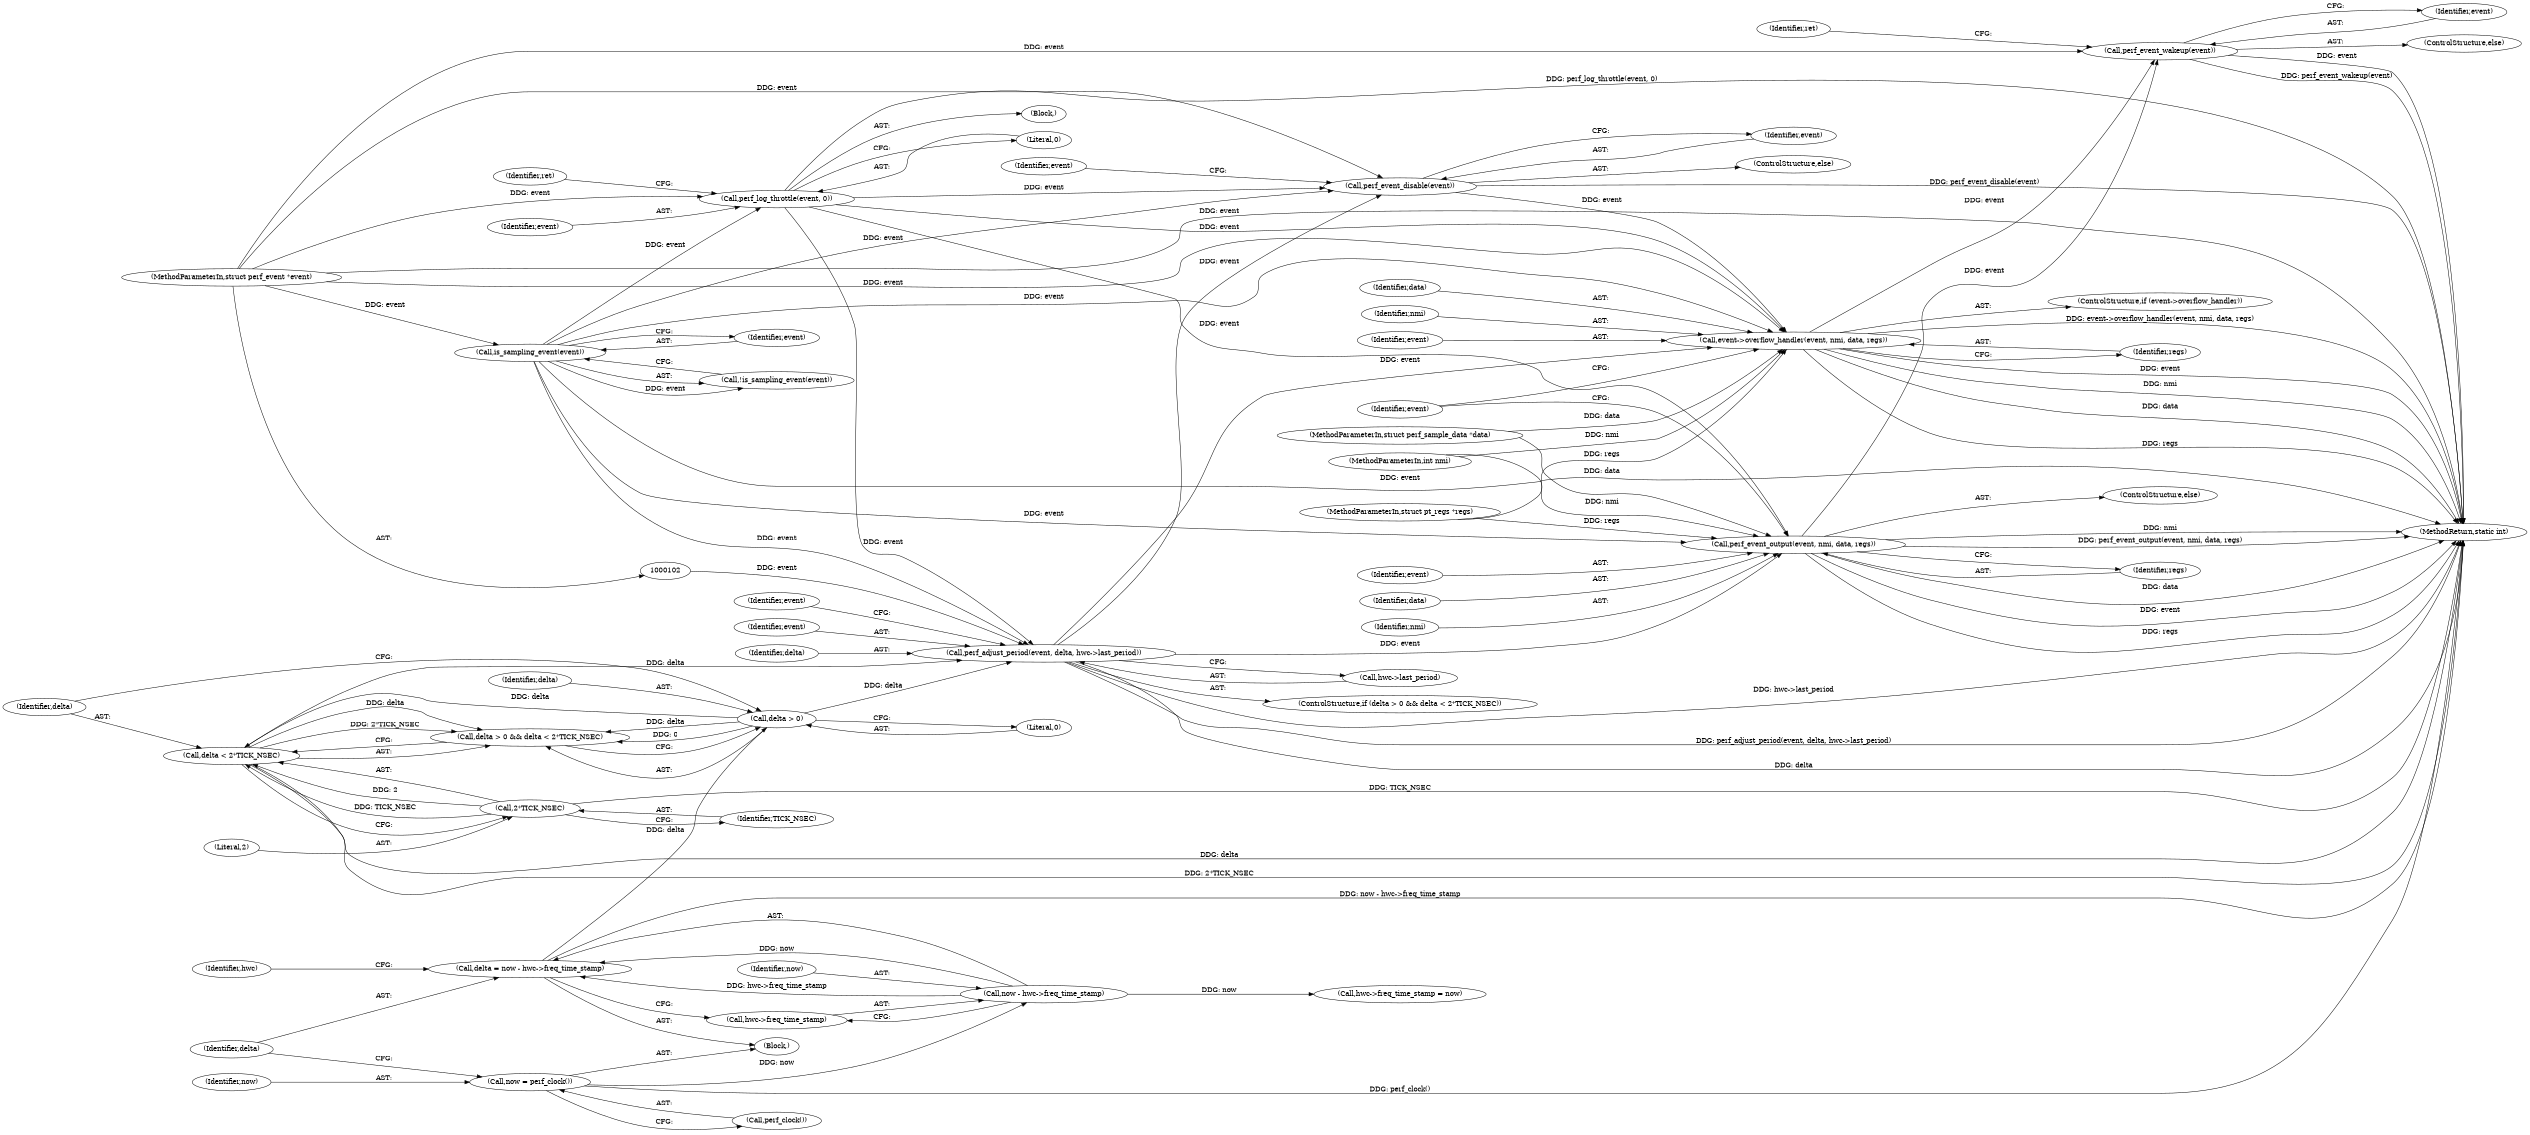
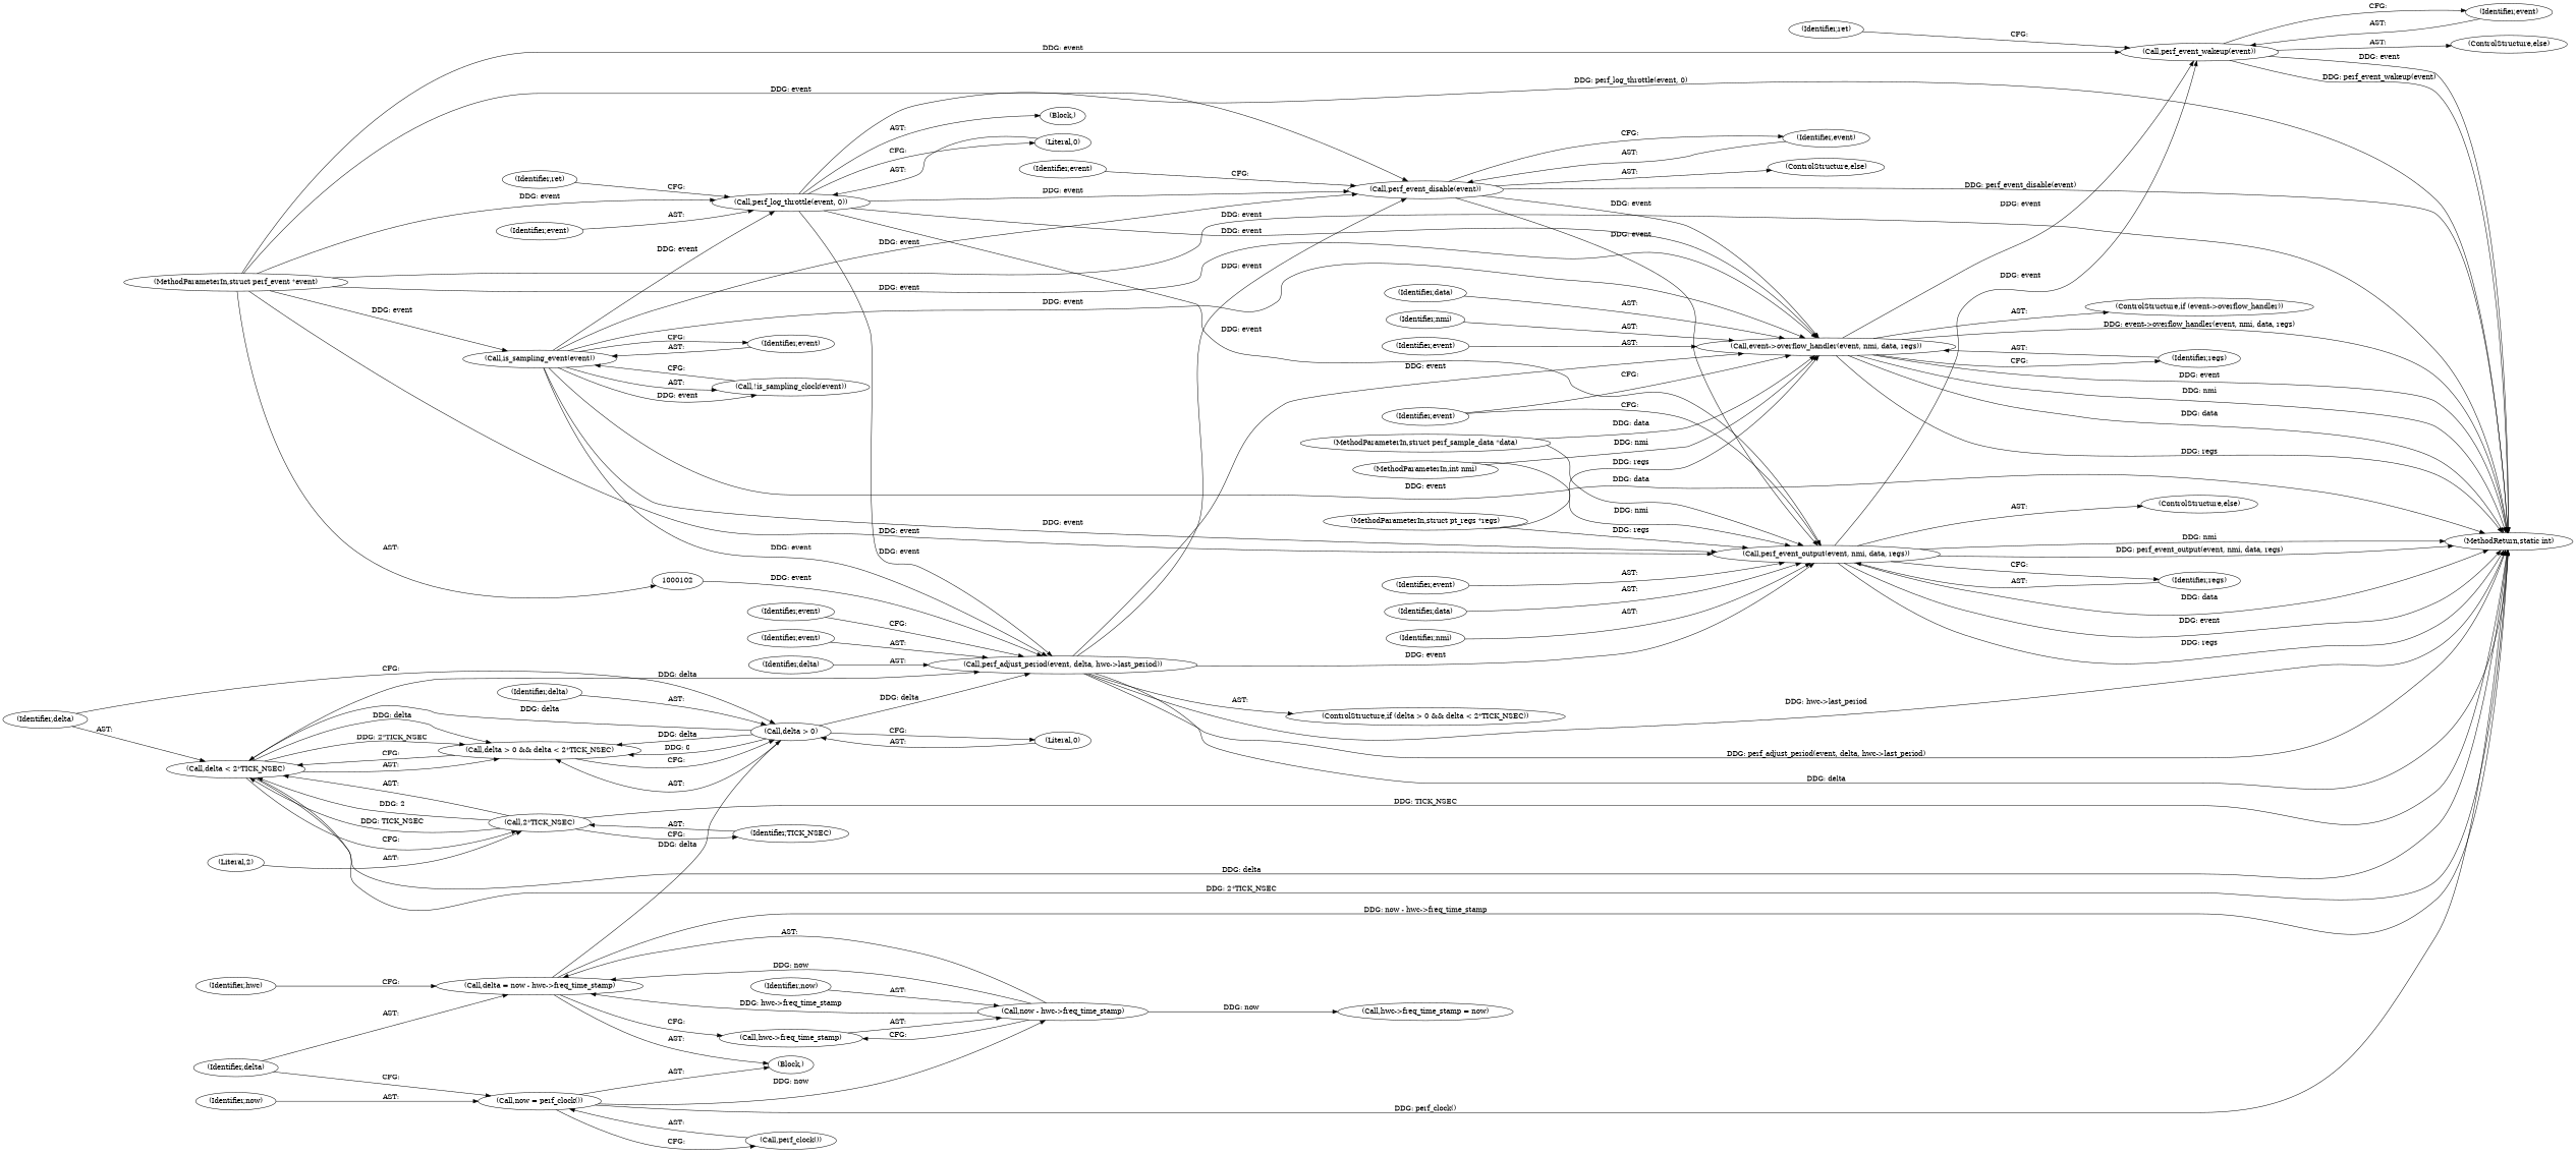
  digraph {
    rankdir=LR
    n1 [label="(Call,perf_adjust_period(event, delta, hwc->last_period))"]
    n2 [label="(Call,perf_event_disable(event))"]
    n3 [label="(Call,event->overflow_handler(event, nmi, data, regs))"]
    n4 [label="(Call,perf_event_output(event, nmi, data, regs))"]
-   n5 [label="(Call,hwc->last_period)"]
    n6 [label="(ControlStructure,if (delta > 0 && delta < 2*TICK_NSEC))"]
    n7 [label="(MethodReturn,static int)"]
    n8 [label="(ControlStructure,else)"]
    n9 [label="(Identifier,event)"]
    n10 [label="(Call,perf_event_wakeup(event))"]
    n11 [label="(ControlStructure,if (event->overflow_handler))"]
    n12 [label="(Identifier,regs)"]
    n13 [label="(ControlStructure,else)"]
    n14 [label="(Identifier,regs)"]
    n15 [label="(Call,is_sampling_event(event))"]
    n16 [label="(Call,perf_log_throttle(event, 0))"]
-   n17 [label="(Call,!is_sampling_event(event))"]
+   n17 [label="(Call,!is_sampling_clock(event))"]
    n18 [label="(Identifier,event)"]
    n19 [label="(Block,)"]
    n20 [label="(Literal,0)"]
    n21 [label="(MethodParameterIn,struct perf_event *event)"]
    1000102
    n23 [label="(ControlStructure,else)"]
    n24 [label="(Identifier,event)"]
    n25 [label="(Call,delta > 0)"]
    n26 [label="(Call,delta < 2*TICK_NSEC)"]
    n27 [label="(Literal,0)"]
    n28 [label="(Call,delta > 0 && delta < 2*TICK_NSEC)"]
    n29 [label="(Call,2*TICK_NSEC)"]
    n30 [label="(Call,delta = now - hwc->freq_time_stamp)"]
    n31 [label="(Block,)"]
    n32 [label="(Call,hwc->freq_time_stamp)"]
    n33 [label="(Call,now - hwc->freq_time_stamp)"]
    n34 [label="(Call,hwc->freq_time_stamp = now)"]
    n35 [label="(Call,now = perf_clock())"]
    n36 [label="(Call,perf_clock())"]
    n37 [label="(Identifier,TICK_NSEC)"]
    n38 [label="(Identifier,delta)"]
    n39 [label="(Identifier,data)"]
    n40 [label="(Identifier,event)"]
    n41 [label="(MethodParameterIn,struct perf_sample_data *data)"]
    n42 [label="(Identifier,event)"]
    n43 [label="(Identifier,event)"]
    n44 [label="(Identifier,event)"]
    n45 [label="(Literal,2)"]
    n46 [label="(Identifier,data)"]
    n47 [label="(Identifier,event)"]
    n48 [label="(Identifier,event)"]
    n49 [label="(Identifier,ret)"]
    n50 [label="(Identifier,nmi)"]
    n51 [label="(Identifier,delta)"]
    n52 [label="(Identifier,delta)"]
    n53 [label="(Identifier,delta)"]
    n54 [label="(Identifier,hwc)"]
    n55 [label="(MethodParameterIn,struct pt_regs *regs)"]
    n56 [label="(Identifier,now)"]
    n57 [label="(Identifier,event)"]
    n58 [label="(Identifier,nmi)"]
    n59 [label="(Identifier,ret)"]
    n60 [label="(Identifier,now)"]
    n61 [label="(MethodParameterIn,int nmi)"]
    n1 -> n2 [label="DDG: event"]
    n1 -> n3 [label="DDG: event"]
    n1 -> n4 [label="DDG: event"]
-   n1 -> n5 [label="CFG: "]
    n1 -> n6 [label="AST: "]
    n1 -> n7 [label="DDG: hwc->last_period"]
    n1 -> n7 [label="DDG: perf_adjust_period(event, delta, hwc->last_period)"]
    n1 -> n7 [label="DDG: delta"]
    n2 -> n3 [label="DDG: event"]
+   n2 -> n4 [label="DDG: event"]
    n2 -> n7 [label="DDG: perf_event_disable(event)"]
    n2 -> n8 [label="AST: "]
    n2 -> n9 [label="CFG: "]
    n3 -> n7 [label="DDG: regs"]
    n3 -> n7 [label="DDG: event->overflow_handler(event, nmi, data, regs)"]
    n3 -> n7 [label="DDG: event"]
    n3 -> n7 [label="DDG: nmi"]
    n3 -> n7 [label="DDG: data"]
    n3 -> n10 [label="DDG: event"]
    n3 -> n11 [label="AST: "]
    n3 -> n12 [label="CFG: "]
    n4 -> n7 [label="DDG: data"]
    n4 -> n7 [label="DDG: event"]
    n4 -> n7 [label="DDG: regs"]
    n4 -> n7 [label="DDG: nmi"]
    n4 -> n7 [label="DDG: perf_event_output(event, nmi, data, regs)"]
    n4 -> n10 [label="DDG: event"]
    n4 -> n13 [label="AST: "]
    n4 -> n14 [label="CFG: "]
-   n5 -> n1 [label="AST: "]
    n9 -> n2 [label="AST: "]
    n10 -> n7 [label="DDG: perf_event_wakeup(event)"]
    n10 -> n7 [label="DDG: event"]
    n10 -> n23 [label="AST: "]
    n10 -> n24 [label="CFG: "]
    n12 -> n3 [label="AST: "]
    n14 -> n4 [label="AST: "]
    n15 -> n1 [label="DDG: event"]
    n15 -> n2 [label="DDG: event"]
    n15 -> n3 [label="DDG: event"]
    n15 -> n4 [label="DDG: event"]
    n15 -> n7 [label="DDG: event"]
    n15 -> n16 [label="DDG: event"]
    n15 -> n17 [label="AST: "]
    n15 -> n17 [label="DDG: event"]
    n15 -> n18 [label="CFG: "]
    n16 -> n1 [label="DDG: event"]
    n16 -> n2 [label="DDG: event"]
    n16 -> n3 [label="DDG: event"]
    n16 -> n4 [label="DDG: event"]
    n16 -> n7 [label="DDG: perf_log_throttle(event, 0)"]
    n16 -> n19 [label="AST: "]
    n16 -> n20 [label="CFG: "]
    n17 -> n15 [label="CFG: "]
    n18 -> n15 [label="AST: "]
    n20 -> n16 [label="AST: "]
    n21 -> n2 [label="DDG: event"]
    n21 -> n3 [label="DDG: event"]
+   n21 -> n4 [label="DDG: event"]
    n21 -> n7 [label="DDG: event"]
    n21 -> n10 [label="DDG: event"]
    n21 -> n15 [label="DDG: event"]
    n21 -> n16 [label="DDG: event"]
    n21 -> 1000102 [label="AST: "]
    1000102 -> n1 [label="DDG: event"]
    n24 -> n10 [label="AST: "]
    n25 -> n1 [label="DDG: delta"]
    n25 -> n26 [label="DDG: delta"]
    n25 -> n27 [label="CFG: "]
    n25 -> n28 [label="AST: "]
    n25 -> n28 [label="DDG: delta"]
    n25 -> n28 [label="DDG: 0"]
    n26 -> n1 [label="DDG: delta"]
    n26 -> n7 [label="DDG: 2*TICK_NSEC"]
    n26 -> n7 [label="DDG: delta"]
    n26 -> n28 [label="AST: "]
    n26 -> n28 [label="DDG: delta"]
    n26 -> n28 [label="DDG: 2*TICK_NSEC"]
    n26 -> n29 [label="CFG: "]
    n27 -> n25 [label="AST: "]
    n28 -> n25 [label="CFG: "]
    n28 -> n26 [label="CFG: "]
    n29 -> n7 [label="DDG: TICK_NSEC"]
    n29 -> n26 [label="AST: "]
    n29 -> n26 [label="DDG: 2"]
    n29 -> n26 [label="DDG: TICK_NSEC"]
    n29 -> n37 [label="CFG: "]
    n30 -> n7 [label="DDG: now - hwc->freq_time_stamp"]
    n30 -> n25 [label="DDG: delta"]
    n30 -> n31 [label="AST: "]
    n30 -> n32 [label="CFG: "]
    n32 -> n33 [label="AST: "]
    n33 -> n30 [label="AST: "]
    n33 -> n30 [label="DDG: now"]
    n33 -> n30 [label="DDG: hwc->freq_time_stamp"]
    n33 -> n32 [label="CFG: "]
    n33 -> n34 [label="DDG: now"]
    n35 -> n7 [label="DDG: perf_clock()"]
    n35 -> n31 [label="AST: "]
    n35 -> n33 [label="DDG: now"]
    n35 -> n36 [label="CFG: "]
    n36 -> n35 [label="AST: "]
    n37 -> n29 [label="AST: "]
    n38 -> n25 [label="AST: "]
    n39 -> n3 [label="AST: "]
    n40 -> n1 [label="CFG: "]
    n41 -> n3 [label="DDG: data"]
    n41 -> n4 [label="DDG: data"]
    n42 -> n1 [label="AST: "]
    n43 -> n2 [label="CFG: "]
    n44 -> n4 [label="AST: "]
    n45 -> n29 [label="AST: "]
    n46 -> n4 [label="AST: "]
    n47 -> n3 [label="CFG: "]
    n47 -> n4 [label="CFG: "]
    n48 -> n16 [label="AST: "]
    n49 -> n10 [label="CFG: "]
    n50 -> n3 [label="AST: "]
    n51 -> n30 [label="AST: "]
    n51 -> n35 [label="CFG: "]
    n52 -> n1 [label="AST: "]
    n53 -> n25 [label="CFG: "]
    n53 -> n26 [label="AST: "]
    n54 -> n30 [label="CFG: "]
    n55 -> n3 [label="DDG: regs"]
    n55 -> n4 [label="DDG: regs"]
    n56 -> n33 [label="AST: "]
    n57 -> n3 [label="AST: "]
    n58 -> n4 [label="AST: "]
    n59 -> n16 [label="CFG: "]
    n60 -> n35 [label="AST: "]
    n61 -> n3 [label="DDG: nmi"]
    n61 -> n4 [label="DDG: nmi"]
  }
